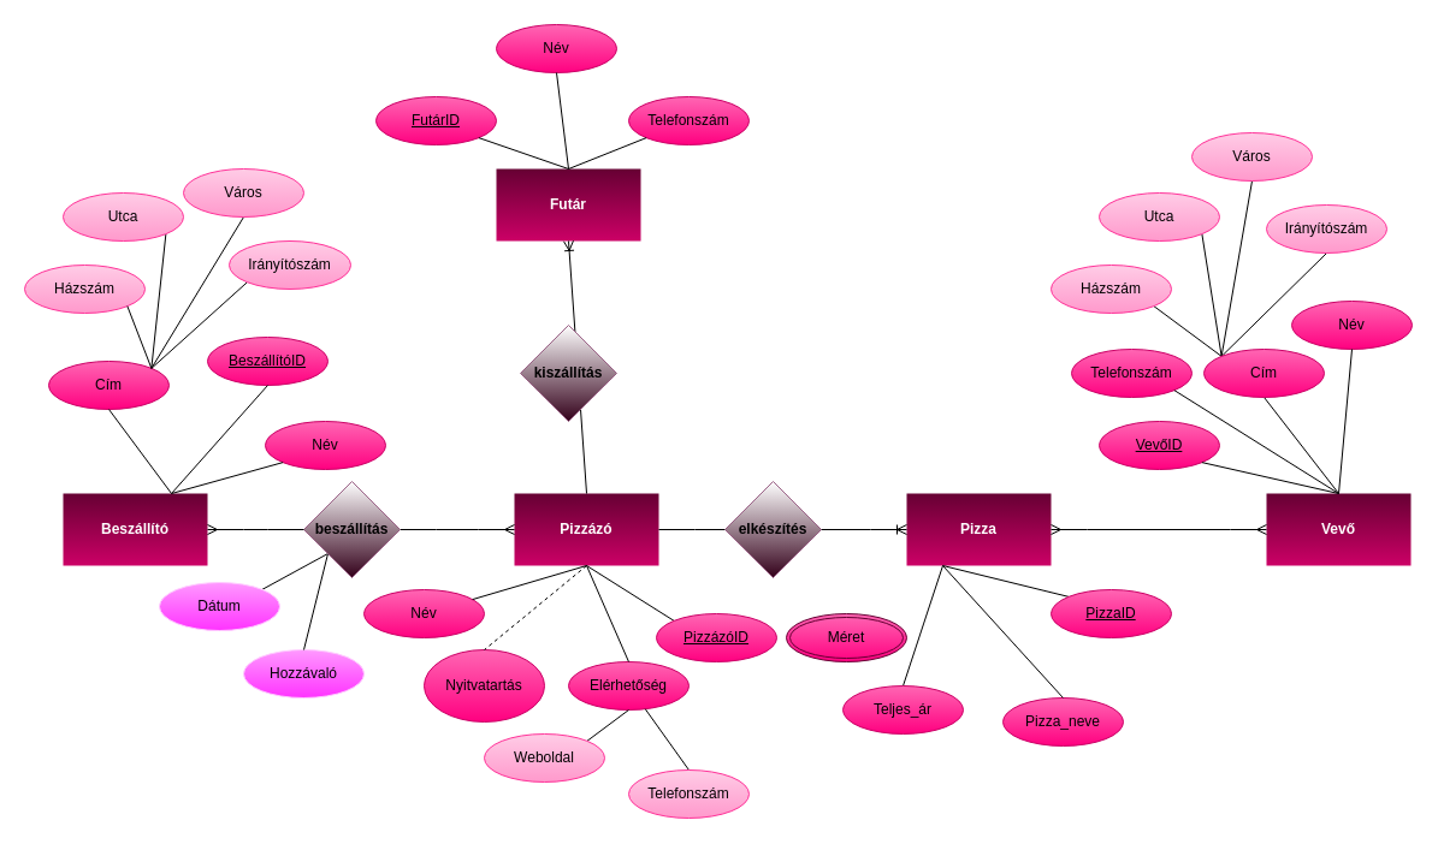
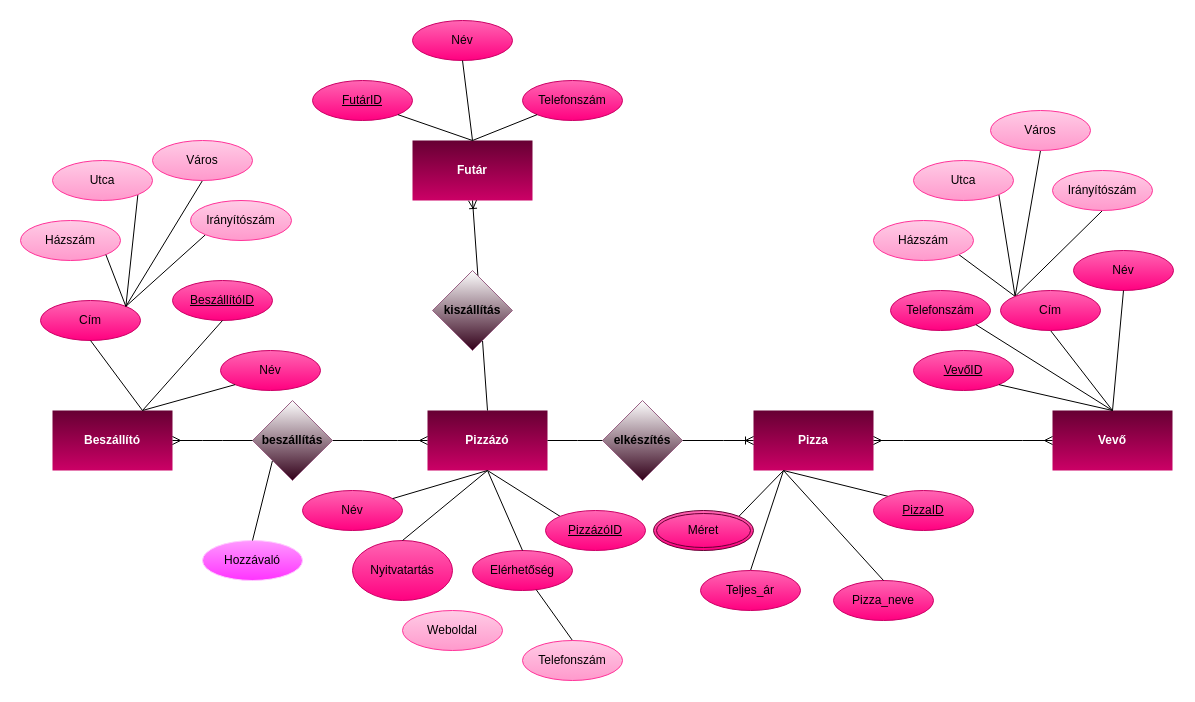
  <mxCell id="0" />
  <mxCell id="1" parent="0" />
  <mxCell id="2" value="&lt;b&gt;&lt;font color=&quot;#ffffff&quot;&gt;Beszállító&lt;/font&gt;&lt;/b&gt;" style="rounded=0;whiteSpace=wrap;html=1;fillColor=#660033;strokeColor=none;gradientColor=#CC0066;gradientDirection=south;shadow=0;" parent="1" vertex="1"><mxGeometry x="52" y="410" width="120" height="60" as="geometry" /></mxCell>
  <mxCell id="3" value="&lt;b&gt;&lt;font color=&quot;#ffffff&quot;&gt;Pizzázó&lt;br&gt;&lt;/font&gt;&lt;/b&gt;" style="rounded=0;whiteSpace=wrap;html=1;fillColor=#660033;strokeColor=none;gradientColor=#CC0066;gradientDirection=south;shadow=0;" parent="1" vertex="1"><mxGeometry x="427" y="410" width="120" height="60" as="geometry" /></mxCell>
  <mxCell id="4" value="&lt;b&gt;&lt;font color=&quot;#ffffff&quot;&gt;Futár&lt;/font&gt;&lt;/b&gt;" style="rounded=0;whiteSpace=wrap;html=1;fillColor=#660033;strokeColor=none;gradientColor=#CC0066;gradientDirection=south;shadow=0;" parent="1" vertex="1"><mxGeometry x="412" y="140" width="120" height="60" as="geometry" /></mxCell>
  <mxCell id="5" value="&lt;b&gt;&lt;font color=&quot;#ffffff&quot;&gt;Pizza&lt;/font&gt;&lt;/b&gt;" style="rounded=0;whiteSpace=wrap;html=1;fillColor=#660033;strokeColor=none;gradientColor=#CC0066;gradientDirection=south;shadow=0;" parent="1" vertex="1"><mxGeometry x="753" y="410" width="120" height="60" as="geometry" /></mxCell>
  <mxCell id="6" value="&lt;b&gt;&lt;font color=&quot;#ffffff&quot;&gt;Vevő&lt;/font&gt;&lt;/b&gt;" style="rounded=0;whiteSpace=wrap;html=1;fillColor=#660033;strokeColor=none;gradientColor=#CC0066;gradientDirection=south;shadow=0;" parent="1" vertex="1"><mxGeometry x="1052" y="410" width="120" height="60" as="geometry" /></mxCell>
  <mxCell id="7" value="&lt;u&gt;VevőID&lt;/u&gt;" style="ellipse;whiteSpace=wrap;html=1;rounded=0;shadow=0;strokeColor=#CC0066;fillColor=#FF66B3;gradientDirection=south;gradientColor=#FF0080;" parent="1" vertex="1"><mxGeometry x="913" y="350" width="100" height="40" as="geometry" /></mxCell>
  <mxCell id="8" value="Telefonszám" style="ellipse;whiteSpace=wrap;html=1;rounded=0;shadow=0;strokeColor=#CC0066;fillColor=#FF66B3;gradientDirection=south;gradientColor=#FF0080;" parent="1" vertex="1"><mxGeometry x="890" y="290" width="100" height="40" as="geometry" /></mxCell>
  <mxCell id="9" value="&lt;u&gt;FutárID&lt;/u&gt;" style="ellipse;whiteSpace=wrap;html=1;rounded=0;shadow=0;strokeColor=#CC0066;fillColor=#FF66B3;gradientDirection=south;gradientColor=#FF0080;" parent="1" vertex="1"><mxGeometry x="312" y="80" width="100" height="40" as="geometry" /></mxCell>
  <mxCell id="10" value="Elérhetőség" style="ellipse;whiteSpace=wrap;html=1;rounded=0;shadow=0;strokeColor=#CC0066;fillColor=#FF66B3;gradientDirection=south;gradientColor=#FF0080;" parent="1" vertex="1"><mxGeometry x="472" y="550" width="100" height="40" as="geometry" /></mxCell>
  <mxCell id="11" value="Nyitvatartás" style="ellipse;whiteSpace=wrap;html=1;rounded=0;shadow=0;strokeColor=#CC0066;fillColor=#FF66B3;gradientDirection=south;gradientColor=#FF0080;" parent="1" vertex="1"><mxGeometry x="352" y="540" width="100" height="60" as="geometry" /></mxCell>
  <mxCell id="12" value="Név" style="ellipse;whiteSpace=wrap;html=1;rounded=0;shadow=0;strokeColor=#CC0066;fillColor=#FF66B3;gradientDirection=south;gradientColor=#FF0080;" parent="1" vertex="1"><mxGeometry x="302" y="490" width="100" height="40" as="geometry" /></mxCell>
  <mxCell id="13" value="Hozzávaló" style="ellipse;whiteSpace=wrap;html=1;rounded=0;shadow=0;strokeColor=#FFCCFF;fillColor=#FF99FF;gradientDirection=south;gradientColor=#FF33FF;" parent="1" vertex="1"><mxGeometry x="202" y="540" width="100" height="40" as="geometry" /></mxCell>
  <mxCell id="14" value="Cím" style="ellipse;whiteSpace=wrap;html=1;rounded=0;shadow=0;strokeColor=#CC0066;fillColor=#FF66B3;gradientDirection=south;gradientColor=#FF0080;" parent="1" vertex="1"><mxGeometry x="40" y="300" width="100" height="40" as="geometry" /></mxCell>
  <mxCell id="15" value="Név" style="ellipse;whiteSpace=wrap;html=1;rounded=0;shadow=0;strokeColor=#CC0066;fillColor=#FF66B3;gradientDirection=south;gradientColor=#FF0080;" parent="1" vertex="1"><mxGeometry x="220" y="350" width="100" height="40" as="geometry" /></mxCell>
  <mxCell id="16" value="&lt;u&gt;BeszállítóID&lt;/u&gt;" style="ellipse;whiteSpace=wrap;html=1;rounded=0;shadow=0;strokeColor=#CC0066;fillColor=#FF66B3;gradientDirection=south;gradientColor=#FF0080;" parent="1" vertex="1"><mxGeometry x="172" y="280" width="100" height="40" as="geometry" /></mxCell>
  <mxCell id="17" value="Telefonszám" style="ellipse;whiteSpace=wrap;html=1;rounded=0;shadow=0;strokeColor=#CC0066;fillColor=#FF66B3;gradientDirection=south;gradientColor=#FF0080;" parent="1" vertex="1"><mxGeometry x="522" y="80" width="100" height="40" as="geometry" /></mxCell>
  <mxCell id="18" value="Név" style="ellipse;whiteSpace=wrap;html=1;rounded=0;shadow=0;strokeColor=#CC0066;fillColor=#FF66B3;gradientDirection=south;gradientColor=#FF0080;" parent="1" vertex="1"><mxGeometry x="412" y="20" width="100" height="40" as="geometry" /></mxCell>
  <mxCell id="19" value="Név" style="ellipse;whiteSpace=wrap;html=1;rounded=0;shadow=0;strokeColor=#CC0066;fillColor=#FF66B3;gradientDirection=south;gradientColor=#FF0080;" parent="1" vertex="1"><mxGeometry x="1073" y="250" width="100" height="40" as="geometry" /></mxCell>
  <mxCell id="20" value="Pizza_neve" style="ellipse;whiteSpace=wrap;html=1;rounded=0;shadow=0;strokeColor=#CC0066;fillColor=#FF66B3;gradientDirection=south;gradientColor=#FF0080;" parent="1" vertex="1"><mxGeometry x="833" y="580" width="100" height="40" as="geometry" /></mxCell>
  <mxCell id="21" value="" style="edgeStyle=entityRelationEdgeStyle;fontSize=12;html=1;endArrow=ERmany;startArrow=none;rounded=0;entryX=0;entryY=0.5;entryDx=0;entryDy=0;exitX=1;exitY=0.5;exitDx=0;exitDy=0;" parent="1" source="43" target="3" edge="1"><mxGeometry width="100" height="100" relative="1" as="geometry"><mxPoint x="523" y="440" as="sourcePoint" /><mxPoint x="623" y="340" as="targetPoint" /></mxGeometry></mxCell>
  <mxCell id="22" value="" style="endArrow=none;html=1;rounded=0;exitX=1;exitY=0;exitDx=0;exitDy=0;entryX=1;entryY=1;entryDx=0;entryDy=0;" parent="1" source="14" target="39" edge="1"><mxGeometry relative="1" as="geometry"><mxPoint x="733" y="370" as="sourcePoint" /><mxPoint x="893" y="370" as="targetPoint" /></mxGeometry></mxCell>
  <mxCell id="23" value="" style="endArrow=none;html=1;rounded=0;exitX=1;exitY=0;exitDx=0;exitDy=0;entryX=0.5;entryY=1;entryDx=0;entryDy=0;" parent="1" source="14" target="37" edge="1"><mxGeometry relative="1" as="geometry"><mxPoint x="733" y="370" as="sourcePoint" /><mxPoint x="893" y="370" as="targetPoint" /></mxGeometry></mxCell>
  <mxCell id="24" value="" style="endArrow=none;html=1;rounded=0;entryX=0;entryY=1;entryDx=0;entryDy=0;exitX=1;exitY=0;exitDx=0;exitDy=0;" parent="1" source="14" target="38" edge="1"><mxGeometry relative="1" as="geometry"><mxPoint x="733" y="370" as="sourcePoint" /><mxPoint x="893" y="370" as="targetPoint" /></mxGeometry></mxCell>
  <mxCell id="25" value="" style="endArrow=none;html=1;rounded=0;exitX=0.5;exitY=1;exitDx=0;exitDy=0;entryX=0;entryY=0;entryDx=0;entryDy=0;" parent="1" source="3" target="55" edge="1"><mxGeometry relative="1" as="geometry"><mxPoint x="733" y="370" as="sourcePoint" /><mxPoint x="567.883" y="509.763" as="targetPoint" /></mxGeometry></mxCell>
  <mxCell id="26" value="" style="endArrow=none;html=1;rounded=0;exitX=0.5;exitY=1;exitDx=0;exitDy=0;entryX=0.5;entryY=0;entryDx=0;entryDy=0;" parent="1" source="3" target="10" edge="1"><mxGeometry relative="1" as="geometry"><mxPoint x="733" y="370" as="sourcePoint" /><mxPoint x="893" y="370" as="targetPoint" /></mxGeometry></mxCell>
- <mxCell id="27" value="" style="endArrow=none;html=1;rounded=0;exitX=0.5;exitY=1;exitDx=0;exitDy=0;entryX=0.5;entryY=0;entryDx=0;entryDy=0;dashed=1;" parent="1" source="3" target="11" edge="1"><mxGeometry relative="1" as="geometry"><mxPoint x="733" y="370" as="sourcePoint" /><mxPoint x="893" y="370" as="targetPoint" /></mxGeometry></mxCell>
+ <mxCell id="27" value="" style="endArrow=none;html=1;rounded=0;exitX=0.5;exitY=1;exitDx=0;exitDy=0;entryX=0.5;entryY=0;entryDx=0;entryDy=0;" parent="1" source="3" target="11" edge="1"><mxGeometry relative="1" as="geometry"><mxPoint x="733" y="370" as="sourcePoint" /><mxPoint x="893" y="370" as="targetPoint" /></mxGeometry></mxCell>
  <mxCell id="28" value="" style="endArrow=none;html=1;rounded=0;exitX=0.5;exitY=1;exitDx=0;exitDy=0;" parent="1" source="3" target="12" edge="1"><mxGeometry relative="1" as="geometry"><mxPoint x="733" y="370" as="sourcePoint" /><mxPoint x="893" y="370" as="targetPoint" /></mxGeometry></mxCell>
  <mxCell id="29" value="" style="endArrow=none;html=1;rounded=0;entryX=0.5;entryY=0;entryDx=0;entryDy=0;" parent="1" source="10" target="36" edge="1"><mxGeometry relative="1" as="geometry"><mxPoint x="733" y="370" as="sourcePoint" /><mxPoint x="893" y="370" as="targetPoint" /></mxGeometry></mxCell>
- <mxCell id="30" value="" style="endArrow=none;html=1;rounded=0;exitX=0.5;exitY=1;exitDx=0;exitDy=0;entryX=1;entryY=0;entryDx=0;entryDy=0;" parent="1" source="10" target="35" edge="1"><mxGeometry relative="1" as="geometry"><mxPoint x="853" y="569" as="sourcePoint" /><mxPoint x="1013" y="569" as="targetPoint" /></mxGeometry></mxCell>
  <mxCell id="31" value="" style="endArrow=none;html=1;rounded=0;entryX=0.5;entryY=0;entryDx=0;entryDy=0;exitX=0;exitY=1;exitDx=0;exitDy=0;" parent="1" source="43" target="13" edge="1"><mxGeometry relative="1" as="geometry"><mxPoint x="563" y="460" as="sourcePoint" /><mxPoint x="893" y="370" as="targetPoint" /></mxGeometry></mxCell>
- <mxCell id="32" value="" style="endArrow=none;html=1;rounded=0;exitX=0;exitY=1;exitDx=0;exitDy=0;entryX=1;entryY=0;entryDx=0;entryDy=0;" parent="1" source="43" target="42" edge="1"><mxGeometry relative="1" as="geometry"><mxPoint x="563" y="509" as="sourcePoint" /><mxPoint x="488.355" y="485.858" as="targetPoint" /></mxGeometry></mxCell>
  <mxCell id="33" value="" style="endArrow=none;html=1;rounded=0;exitX=0.5;exitY=1;exitDx=0;exitDy=0;entryX=0.75;entryY=0;entryDx=0;entryDy=0;" parent="1" source="16" target="2" edge="1"><mxGeometry relative="1" as="geometry"><mxPoint x="383" y="330" as="sourcePoint" /><mxPoint x="423" y="410" as="targetPoint" /></mxGeometry></mxCell>
  <mxCell id="34" value="" style="endArrow=none;html=1;rounded=0;entryX=0;entryY=1;entryDx=0;entryDy=0;" parent="1" target="15" edge="1"><mxGeometry relative="1" as="geometry"><mxPoint x="142" y="410" as="sourcePoint" /><mxPoint x="593" y="328.82" as="targetPoint" /></mxGeometry></mxCell>
  <mxCell id="35" value="Weboldal" style="ellipse;whiteSpace=wrap;html=1;rounded=0;shadow=0;strokeColor=#FF3399;fillColor=#FFCCE6;gradientDirection=south;gradientColor=#FF99CC;" parent="1" vertex="1"><mxGeometry x="402" y="610" width="100" height="40" as="geometry" /></mxCell>
  <mxCell id="36" value="Telefonszám" style="ellipse;whiteSpace=wrap;html=1;rounded=0;shadow=0;strokeColor=#FF3399;fillColor=#FFCCE6;gradientDirection=south;gradientColor=#FF99CC;" parent="1" vertex="1"><mxGeometry x="522" y="640" width="100" height="40" as="geometry" /></mxCell>
  <mxCell id="37" value="Város" style="ellipse;whiteSpace=wrap;html=1;rounded=0;shadow=0;strokeColor=#FF3399;fillColor=#FFCCE6;gradientDirection=south;gradientColor=#FF99CC;" parent="1" vertex="1"><mxGeometry x="152" y="140" width="100" height="40" as="geometry" /></mxCell>
  <mxCell id="38" value="Irányítószám" style="ellipse;whiteSpace=wrap;html=1;rounded=0;shadow=0;strokeColor=#FF3399;fillColor=#FFCCE6;gradientDirection=south;gradientColor=#FF99CC;" parent="1" vertex="1"><mxGeometry x="190" y="200" width="101" height="40" as="geometry" /></mxCell>
  <mxCell id="39" value="Utca" style="ellipse;whiteSpace=wrap;html=1;rounded=0;shadow=0;strokeColor=#FF3399;fillColor=#FFCCE6;gradientDirection=south;gradientColor=#FF99CC;" parent="1" vertex="1"><mxGeometry x="52" y="160" width="100" height="40" as="geometry" /></mxCell>
  <mxCell id="40" value="Házszám" style="ellipse;whiteSpace=wrap;html=1;rounded=0;shadow=0;strokeColor=#FF3399;fillColor=#FFCCE6;gradientDirection=south;gradientColor=#FF99CC;" parent="1" vertex="1"><mxGeometry x="20" y="220" width="100" height="40" as="geometry" /></mxCell>
  <mxCell id="41" value="" style="endArrow=none;html=1;rounded=0;exitX=1;exitY=0;exitDx=0;exitDy=0;entryX=1;entryY=1;entryDx=0;entryDy=0;" parent="1" source="14" target="40" edge="1"><mxGeometry relative="1" as="geometry"><mxPoint x="233" y="370" as="sourcePoint" /><mxPoint x="178.355" y="324.142" as="targetPoint" /></mxGeometry></mxCell>
- <mxCell id="42" value="Dátum" style="ellipse;whiteSpace=wrap;html=1;rounded=0;shadow=0;strokeColor=#FFCCFF;fillColor=#FF99FF;gradientDirection=south;gradientColor=#FF33FF;" parent="1" vertex="1"><mxGeometry x="132" y="484" width="100" height="40" as="geometry" /></mxCell>
  <mxCell id="43" value="&lt;b&gt;beszállítás&lt;/b&gt;" style="rhombus;whiteSpace=wrap;html=1;rounded=0;shadow=0;strokeColor=#996185;fillColor=#FFFFFF;gradientDirection=south;gradientColor=#33001A;" parent="1" vertex="1"><mxGeometry x="252" y="400" width="80" height="80" as="geometry" /></mxCell>
  <mxCell id="44" value="" style="edgeStyle=entityRelationEdgeStyle;fontSize=12;html=1;endArrow=none;startArrow=ERmany;rounded=0;entryX=0;entryY=0.5;entryDx=0;entryDy=0;exitX=1;exitY=0.5;exitDx=0;exitDy=0;" parent="1" source="2" target="43" edge="1"><mxGeometry width="100" height="100" relative="1" as="geometry"><mxPoint x="332" y="440" as="sourcePoint" /><mxPoint x="592" y="440" as="targetPoint" /></mxGeometry></mxCell>
  <mxCell id="45" value="" style="endArrow=none;html=1;rounded=0;entryX=0.25;entryY=1;entryDx=0;entryDy=0;exitX=0.5;exitY=0;exitDx=0;exitDy=0;" parent="1" source="20" target="5" edge="1"><mxGeometry relative="1" as="geometry"><mxPoint x="320" y="230" as="sourcePoint" /><mxPoint x="480" y="230" as="targetPoint" /></mxGeometry></mxCell>
+ <mxCell id="46" value="" style="endArrow=none;html=1;rounded=0;entryX=1;entryY=0;entryDx=0;entryDy=0;exitX=0.25;exitY=1;exitDx=0;exitDy=0;" parent="1" source="5" target="54" edge="1"><mxGeometry relative="1" as="geometry"><mxPoint x="320" y="230" as="sourcePoint" /><mxPoint x="480" y="230" as="targetPoint" /></mxGeometry></mxCell>
  <mxCell id="47" value="" style="endArrow=none;html=1;rounded=0;exitX=0.25;exitY=1;exitDx=0;exitDy=0;entryX=0.5;entryY=0;entryDx=0;entryDy=0;" parent="1" source="5" target="75" edge="1"><mxGeometry relative="1" as="geometry"><mxPoint x="320" y="230" as="sourcePoint" /><mxPoint x="764.167" y="560.07" as="targetPoint" /></mxGeometry></mxCell>
  <mxCell id="48" value="" style="endArrow=none;html=1;rounded=0;exitX=0;exitY=0;exitDx=0;exitDy=0;entryX=0.25;entryY=1;entryDx=0;entryDy=0;" parent="1" source="53" target="5" edge="1"><mxGeometry relative="1" as="geometry"><mxPoint x="320" y="230" as="sourcePoint" /><mxPoint x="480" y="230" as="targetPoint" /></mxGeometry></mxCell>
  <mxCell id="49" value="" style="endArrow=none;html=1;rounded=0;exitX=0;exitY=1;exitDx=0;exitDy=0;entryX=0.5;entryY=0;entryDx=0;entryDy=0;" parent="1" source="17" target="4" edge="1"><mxGeometry relative="1" as="geometry"><mxPoint x="320" y="230" as="sourcePoint" /><mxPoint x="480" y="230" as="targetPoint" /></mxGeometry></mxCell>
  <mxCell id="50" value="" style="endArrow=none;html=1;rounded=0;exitX=0.5;exitY=1;exitDx=0;exitDy=0;entryX=0.5;entryY=0;entryDx=0;entryDy=0;" parent="1" source="18" target="4" edge="1"><mxGeometry relative="1" as="geometry"><mxPoint x="320" y="230" as="sourcePoint" /><mxPoint x="470" y="150" as="targetPoint" /></mxGeometry></mxCell>
  <mxCell id="51" value="" style="endArrow=none;html=1;rounded=0;exitX=1;exitY=1;exitDx=0;exitDy=0;entryX=0.5;entryY=0;entryDx=0;entryDy=0;" parent="1" source="9" target="4" edge="1"><mxGeometry relative="1" as="geometry"><mxPoint x="320" y="230" as="sourcePoint" /><mxPoint x="480" y="230" as="targetPoint" /></mxGeometry></mxCell>
  <mxCell id="52" style="edgeStyle=none;rounded=0;orthogonalLoop=1;jettySize=auto;html=1;entryX=0.5;entryY=0;entryDx=0;entryDy=0;" parent="1" source="4" target="4" edge="1"><mxGeometry relative="1" as="geometry" /></mxCell>
  <mxCell id="53" value="&lt;u&gt;PizzaID&lt;/u&gt;" style="ellipse;whiteSpace=wrap;html=1;align=center;rounded=0;shadow=0;strokeColor=#CC0066;fillColor=#FF66B3;gradientColor=#FF0080;gradientDirection=south;" parent="1" vertex="1"><mxGeometry x="873" y="490" width="100" height="40" as="geometry" /></mxCell>
  <mxCell id="54" value="Méret" style="ellipse;shape=doubleEllipse;margin=3;whiteSpace=wrap;html=1;align=center;rounded=0;shadow=0;strokeColor=#660033;fillColor=#FF66B3;gradientDirection=south;perimeterSpacing=0;gradientColor=#FF0080;" parent="1" vertex="1"><mxGeometry x="653" y="510" width="100" height="40" as="geometry" /></mxCell>
  <mxCell id="55" value="&lt;u&gt;PizzázóID&lt;/u&gt;" style="ellipse;whiteSpace=wrap;html=1;align=center;rounded=0;shadow=0;strokeColor=#CC0066;fillColor=#FF66B3;gradientColor=#FF0080;gradientDirection=south;" parent="1" vertex="1"><mxGeometry x="545" y="510" width="100" height="40" as="geometry" /></mxCell>
  <mxCell id="56" value="" style="endArrow=none;html=1;rounded=0;exitX=0.5;exitY=1;exitDx=0;exitDy=0;entryX=0.5;entryY=0;entryDx=0;entryDy=0;" parent="1" source="67" target="6" edge="1"><mxGeometry relative="1" as="geometry"><mxPoint x="1095.146" y="324.226" as="sourcePoint" /><mxPoint x="1150" y="290" as="targetPoint" /></mxGeometry></mxCell>
  <mxCell id="57" value="" style="endArrow=none;html=1;rounded=0;exitX=1;exitY=1;exitDx=0;exitDy=0;entryX=0.5;entryY=0;entryDx=0;entryDy=0;" parent="1" source="8" target="6" edge="1"><mxGeometry relative="1" as="geometry"><mxPoint x="990" y="290" as="sourcePoint" /><mxPoint x="1150" y="290" as="targetPoint" /></mxGeometry></mxCell>
  <mxCell id="58" value="" style="endArrow=none;html=1;rounded=0;exitX=1;exitY=1;exitDx=0;exitDy=0;entryX=0.5;entryY=0;entryDx=0;entryDy=0;" parent="1" source="7" target="6" edge="1"><mxGeometry relative="1" as="geometry"><mxPoint x="1040" y="390" as="sourcePoint" /><mxPoint x="1150" y="290" as="targetPoint" /></mxGeometry></mxCell>
  <mxCell id="59" value="" style="endArrow=none;html=1;rounded=0;entryX=0.5;entryY=1;entryDx=0;entryDy=0;exitX=0.5;exitY=0;exitDx=0;exitDy=0;" parent="1" source="6" target="19" edge="1"><mxGeometry relative="1" as="geometry"><mxPoint x="990" y="290" as="sourcePoint" /><mxPoint x="1150" y="290" as="targetPoint" /></mxGeometry></mxCell>
  <mxCell id="60" value="" style="endArrow=none;html=1;rounded=0;exitX=0;exitY=0;exitDx=0;exitDy=0;entryX=1;entryY=1;entryDx=0;entryDy=0;" parent="1" source="67" target="65" edge="1"><mxGeometry relative="1" as="geometry"><mxPoint x="1075.146" y="245.774" as="sourcePoint" /><mxPoint x="1045.146" y="154.226" as="targetPoint" /></mxGeometry></mxCell>
  <mxCell id="61" value="" style="endArrow=none;html=1;rounded=0;exitX=0;exitY=0;exitDx=0;exitDy=0;entryX=0.5;entryY=1;entryDx=0;entryDy=0;" parent="1" source="67" target="63" edge="1"><mxGeometry relative="1" as="geometry"><mxPoint x="1075.146" y="245.774" as="sourcePoint" /><mxPoint x="1821" y="350" as="targetPoint" /></mxGeometry></mxCell>
  <mxCell id="62" value="" style="endArrow=none;html=1;rounded=0;entryX=0.5;entryY=1;entryDx=0;entryDy=0;exitX=0;exitY=0;exitDx=0;exitDy=0;" parent="1" source="67" target="68" edge="1"><mxGeometry relative="1" as="geometry"><mxPoint x="1077.077" y="246.582" as="sourcePoint" /><mxPoint x="1164.182" y="214.295" as="targetPoint" /></mxGeometry></mxCell>
  <mxCell id="63" value="Város" style="ellipse;whiteSpace=wrap;html=1;rounded=0;shadow=0;strokeColor=#FF3399;fillColor=#FFCCE6;gradientDirection=south;gradientColor=#FF99CC;" parent="1" vertex="1"><mxGeometry x="990" y="110" width="100" height="40" as="geometry" /></mxCell>
  <mxCell id="64" value="" style="endArrow=none;html=1;rounded=0;exitX=0;exitY=0;exitDx=0;exitDy=0;entryX=1;entryY=1;entryDx=0;entryDy=0;" parent="1" source="67" target="66" edge="1"><mxGeometry relative="1" as="geometry"><mxPoint x="1075.146" y="245.774" as="sourcePoint" /><mxPoint x="1024.146" y="214.226" as="targetPoint" /></mxGeometry></mxCell>
  <mxCell id="65" value="Utca" style="ellipse;whiteSpace=wrap;html=1;rounded=0;shadow=0;strokeColor=#FF3399;fillColor=#FFCCE6;gradientDirection=south;gradientColor=#FF99CC;" parent="1" vertex="1"><mxGeometry x="913" y="160" width="100" height="40" as="geometry" /></mxCell>
  <mxCell id="66" value="Házszám" style="ellipse;whiteSpace=wrap;html=1;rounded=0;shadow=0;strokeColor=#FF3399;fillColor=#FFCCE6;gradientDirection=south;gradientColor=#FF99CC;" parent="1" vertex="1"><mxGeometry x="873" y="220" width="100" height="40" as="geometry" /></mxCell>
  <mxCell id="67" value="Cím" style="ellipse;whiteSpace=wrap;html=1;rounded=0;shadow=0;strokeColor=#CC0066;fillColor=#FF66B3;gradientDirection=south;gradientColor=#FF0080;" parent="1" vertex="1"><mxGeometry x="1000" y="290" width="100" height="40" as="geometry" /></mxCell>
  <mxCell id="68" value="Irányítószám" style="ellipse;whiteSpace=wrap;html=1;rounded=0;shadow=0;strokeColor=#FF3399;fillColor=#FFCCE6;gradientDirection=south;gradientColor=#FF99CC;" parent="1" vertex="1"><mxGeometry x="1052" y="170" width="100" height="40" as="geometry" /></mxCell>
  <mxCell id="69" value="" style="edgeStyle=entityRelationEdgeStyle;fontSize=12;html=1;endArrow=ERoneToMany;rounded=0;exitX=1;exitY=0.5;exitDx=0;exitDy=0;entryX=0;entryY=0.5;entryDx=0;entryDy=0;" parent="1" source="3" target="5" edge="1"><mxGeometry width="100" height="100" relative="1" as="geometry"><mxPoint x="560" y="430" as="sourcePoint" /><mxPoint x="660" y="330" as="targetPoint" /></mxGeometry></mxCell>
  <mxCell id="70" value="&lt;b&gt;elkészítés&lt;/b&gt;" style="rhombus;whiteSpace=wrap;html=1;rounded=0;shadow=0;strokeColor=#996185;fillColor=#FFFFFF;gradientDirection=south;gradientColor=#33001A;" parent="1" vertex="1"><mxGeometry x="602" y="400" width="80" height="80" as="geometry" /></mxCell>
  <mxCell id="71" value="" style="edgeStyle=entityRelationEdgeStyle;fontSize=12;html=1;endArrow=ERmany;startArrow=ERmany;rounded=0;exitX=1;exitY=0.5;exitDx=0;exitDy=0;entryX=0;entryY=0.5;entryDx=0;entryDy=0;" parent="1" source="5" target="6" edge="1"><mxGeometry width="100" height="100" relative="1" as="geometry"><mxPoint x="850" y="430" as="sourcePoint" /><mxPoint x="950" y="330" as="targetPoint" /></mxGeometry></mxCell>
  <mxCell id="72" value="" style="fontSize=12;html=1;endArrow=ERoneToMany;rounded=0;entryX=0.5;entryY=1;entryDx=0;entryDy=0;exitX=0.5;exitY=0;exitDx=0;exitDy=0;" parent="1" source="3" target="4" edge="1"><mxGeometry width="100" height="100" relative="1" as="geometry"><mxPoint x="330" y="350" as="sourcePoint" /><mxPoint x="340" y="180" as="targetPoint" /></mxGeometry></mxCell>
  <mxCell id="73" value="&lt;b&gt;kiszállítás&lt;/b&gt;" style="rhombus;whiteSpace=wrap;html=1;rounded=0;shadow=0;strokeColor=#996185;fillColor=#FFFFFF;gradientDirection=south;gradientColor=#33001A;" parent="1" vertex="1"><mxGeometry x="432" y="270" width="80" height="80" as="geometry" /></mxCell>
  <mxCell id="74" value="" style="endArrow=none;html=1;rounded=0;exitX=0.5;exitY=1;exitDx=0;exitDy=0;entryX=0.75;entryY=0;entryDx=0;entryDy=0;" parent="1" source="14" target="2" edge="1"><mxGeometry relative="1" as="geometry"><mxPoint x="232" y="330" as="sourcePoint" /><mxPoint x="152" y="420" as="targetPoint" /></mxGeometry></mxCell>
  <mxCell id="75" value="Teljes_ár" style="ellipse;whiteSpace=wrap;html=1;rounded=0;shadow=0;strokeColor=#CC0066;fillColor=#FF66B3;gradientDirection=south;gradientColor=#FF0080;" vertex="1" parent="1"><mxGeometry x="700" y="570" width="100" height="40" as="geometry" /></mxCell>
